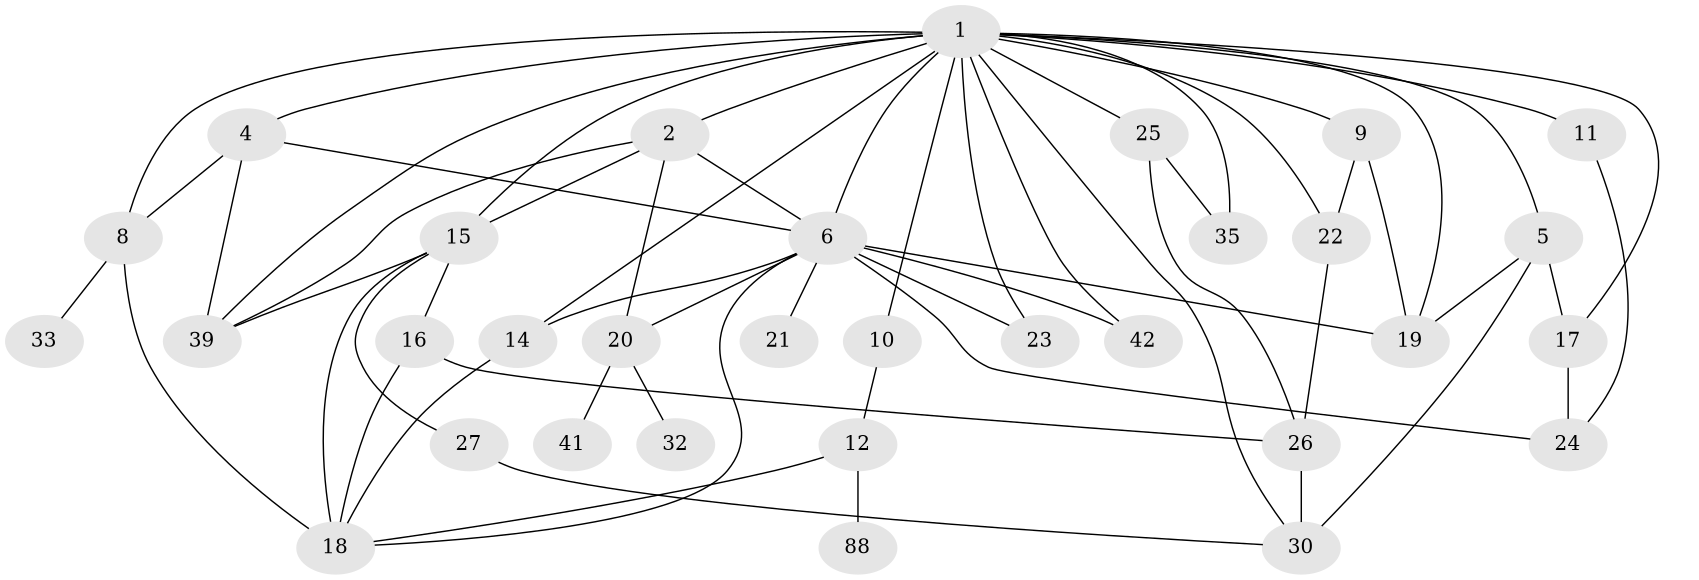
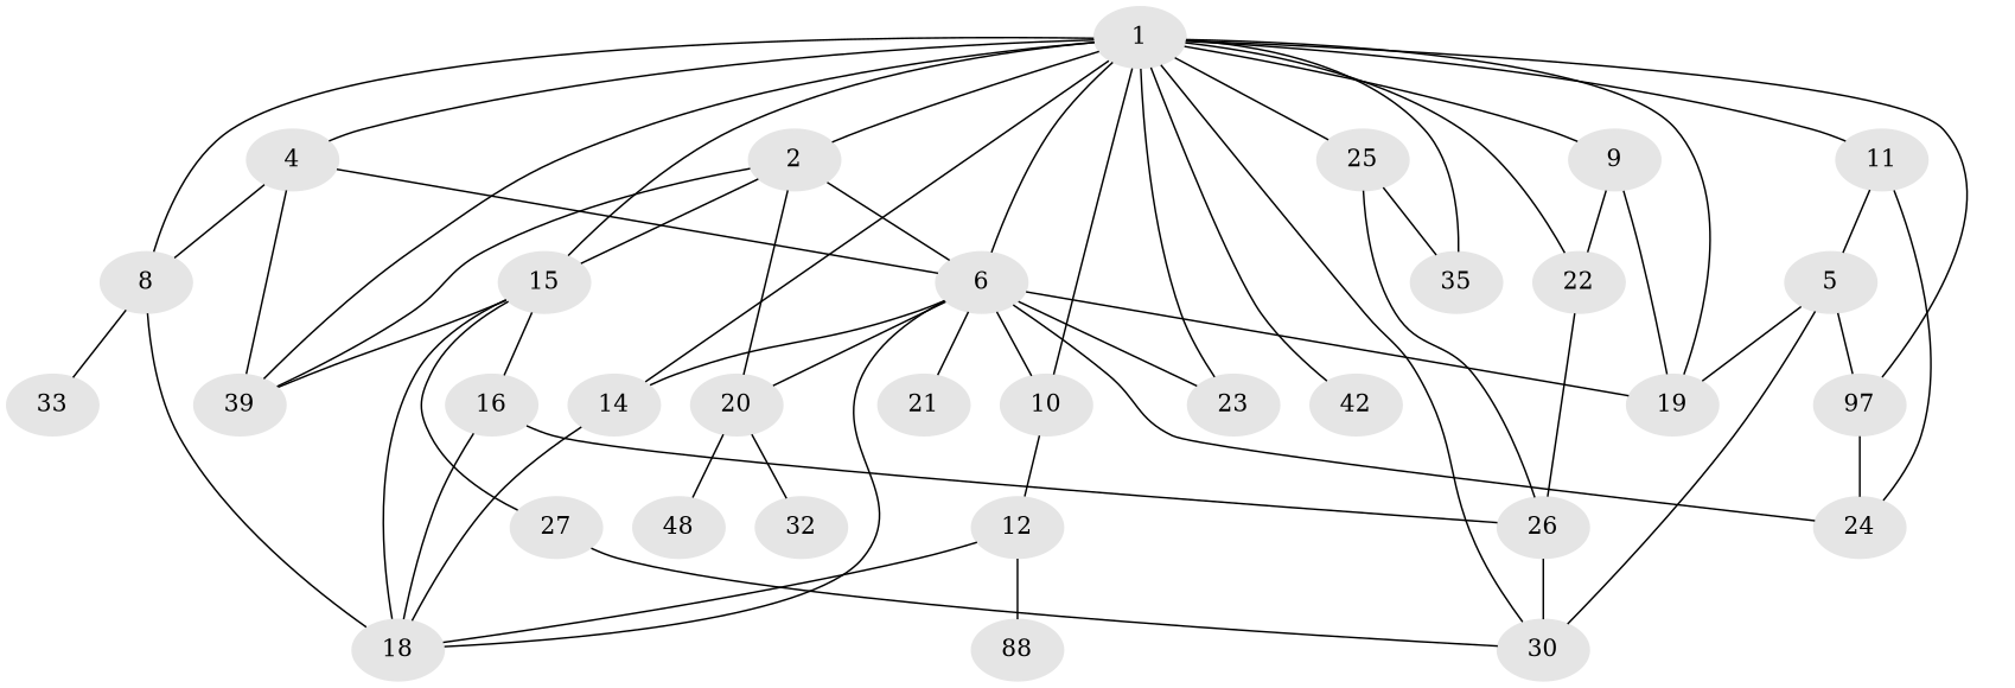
  graph {
    node [color=gray90 style=filled]
    edge [weight=1.0]
    1
    2
    4
    5
    6
    8
    9
    10
    11
    14
    15
-   17
+   17 [label=97]
    19
    22
    23
    25
    30
    35
    39
    42
    20
    18
    21
    24
    33
    12
    16
    27
    26
    32
-   41
+   41 [label=48]
    n32 [label=88]
    1 -- 2 [weight=4.0]
    1 -- 4 [weight=2.0]
-   1 -- 5 [weight=3.0]
+   11 -- 5 [weight=3.0]
    1 -- 6 [weight=2.0]
    1 -- 8
    1 -- 9 [weight=4.0]
    1 -- 10 [weight=4.0]
    1 -- 11
    1 -- 14 [weight=2.0]
    1 -- 15 [weight=2.0]
    1 -- 17 [weight=2.0]
    1 -- 19
    1 -- 22 [weight=2.0]
    1 -- 23 [weight=3.0]
    1 -- 25
    1 -- 30
    1 -- 35
    1 -- 39
    1 -- 42
    2 -- 6 [weight=2.0]
    2 -- 15
    2 -- 39
    2 -- 20
    4 -- 6 [weight=2.0]
    4 -- 8
    4 -- 39
    5 -- 17 [weight=2.0]
    5 -- 19
    5 -- 30
    6 -- 14 [weight=2.0]
    6 -- 19
    6 -- 23
-   6 -- 42
+   6 -- 10
    6 -- 20
    6 -- 18
    6 -- 21
    6 -- 24
    8 -- 18 [weight=2.0]
    8 -- 33
    9 -- 19 [weight=2.0]
    9 -- 22 [weight=2.0]
    10 -- 12
    11 -- 24
    14 -- 18
    15 -- 39 [weight=2.0]
    15 -- 18
    15 -- 16
    15 -- 27
    17 -- 24
    22 -- 26
    25 -- 35 [weight=2.0]
    25 -- 26 [weight=2.0]
    20 -- 32
    20 -- 41
    12 -- 18
    12 -- n32
    16 -- 18
    16 -- 26
    27 -- 30
    26 -- 30 [weight=2.0]
  }
